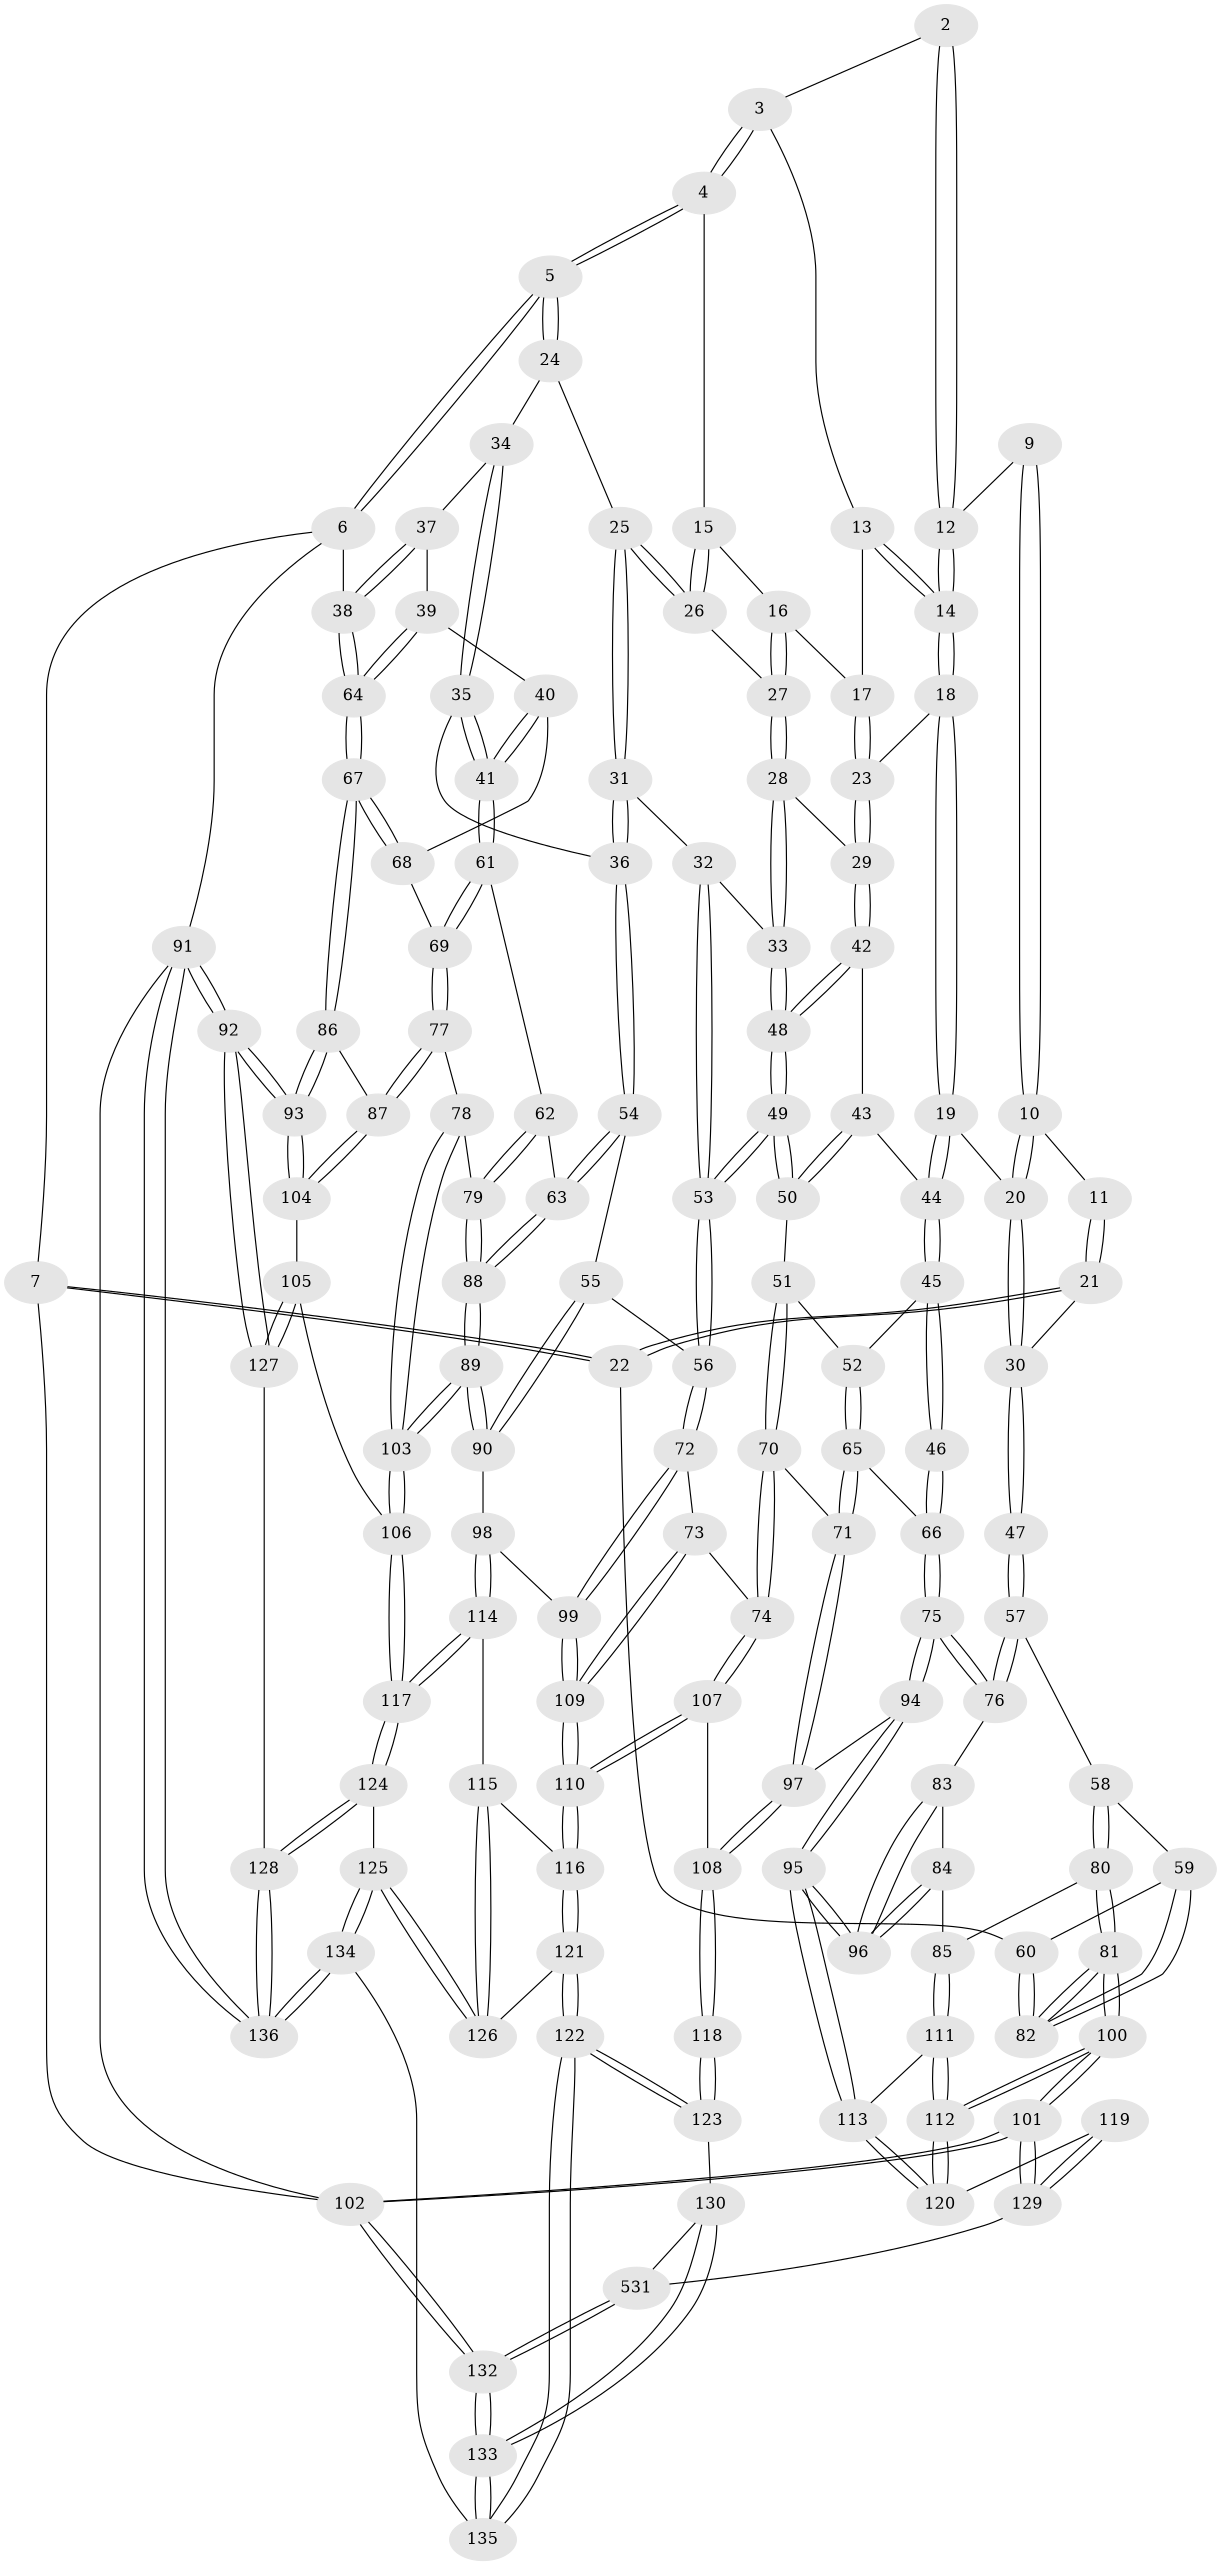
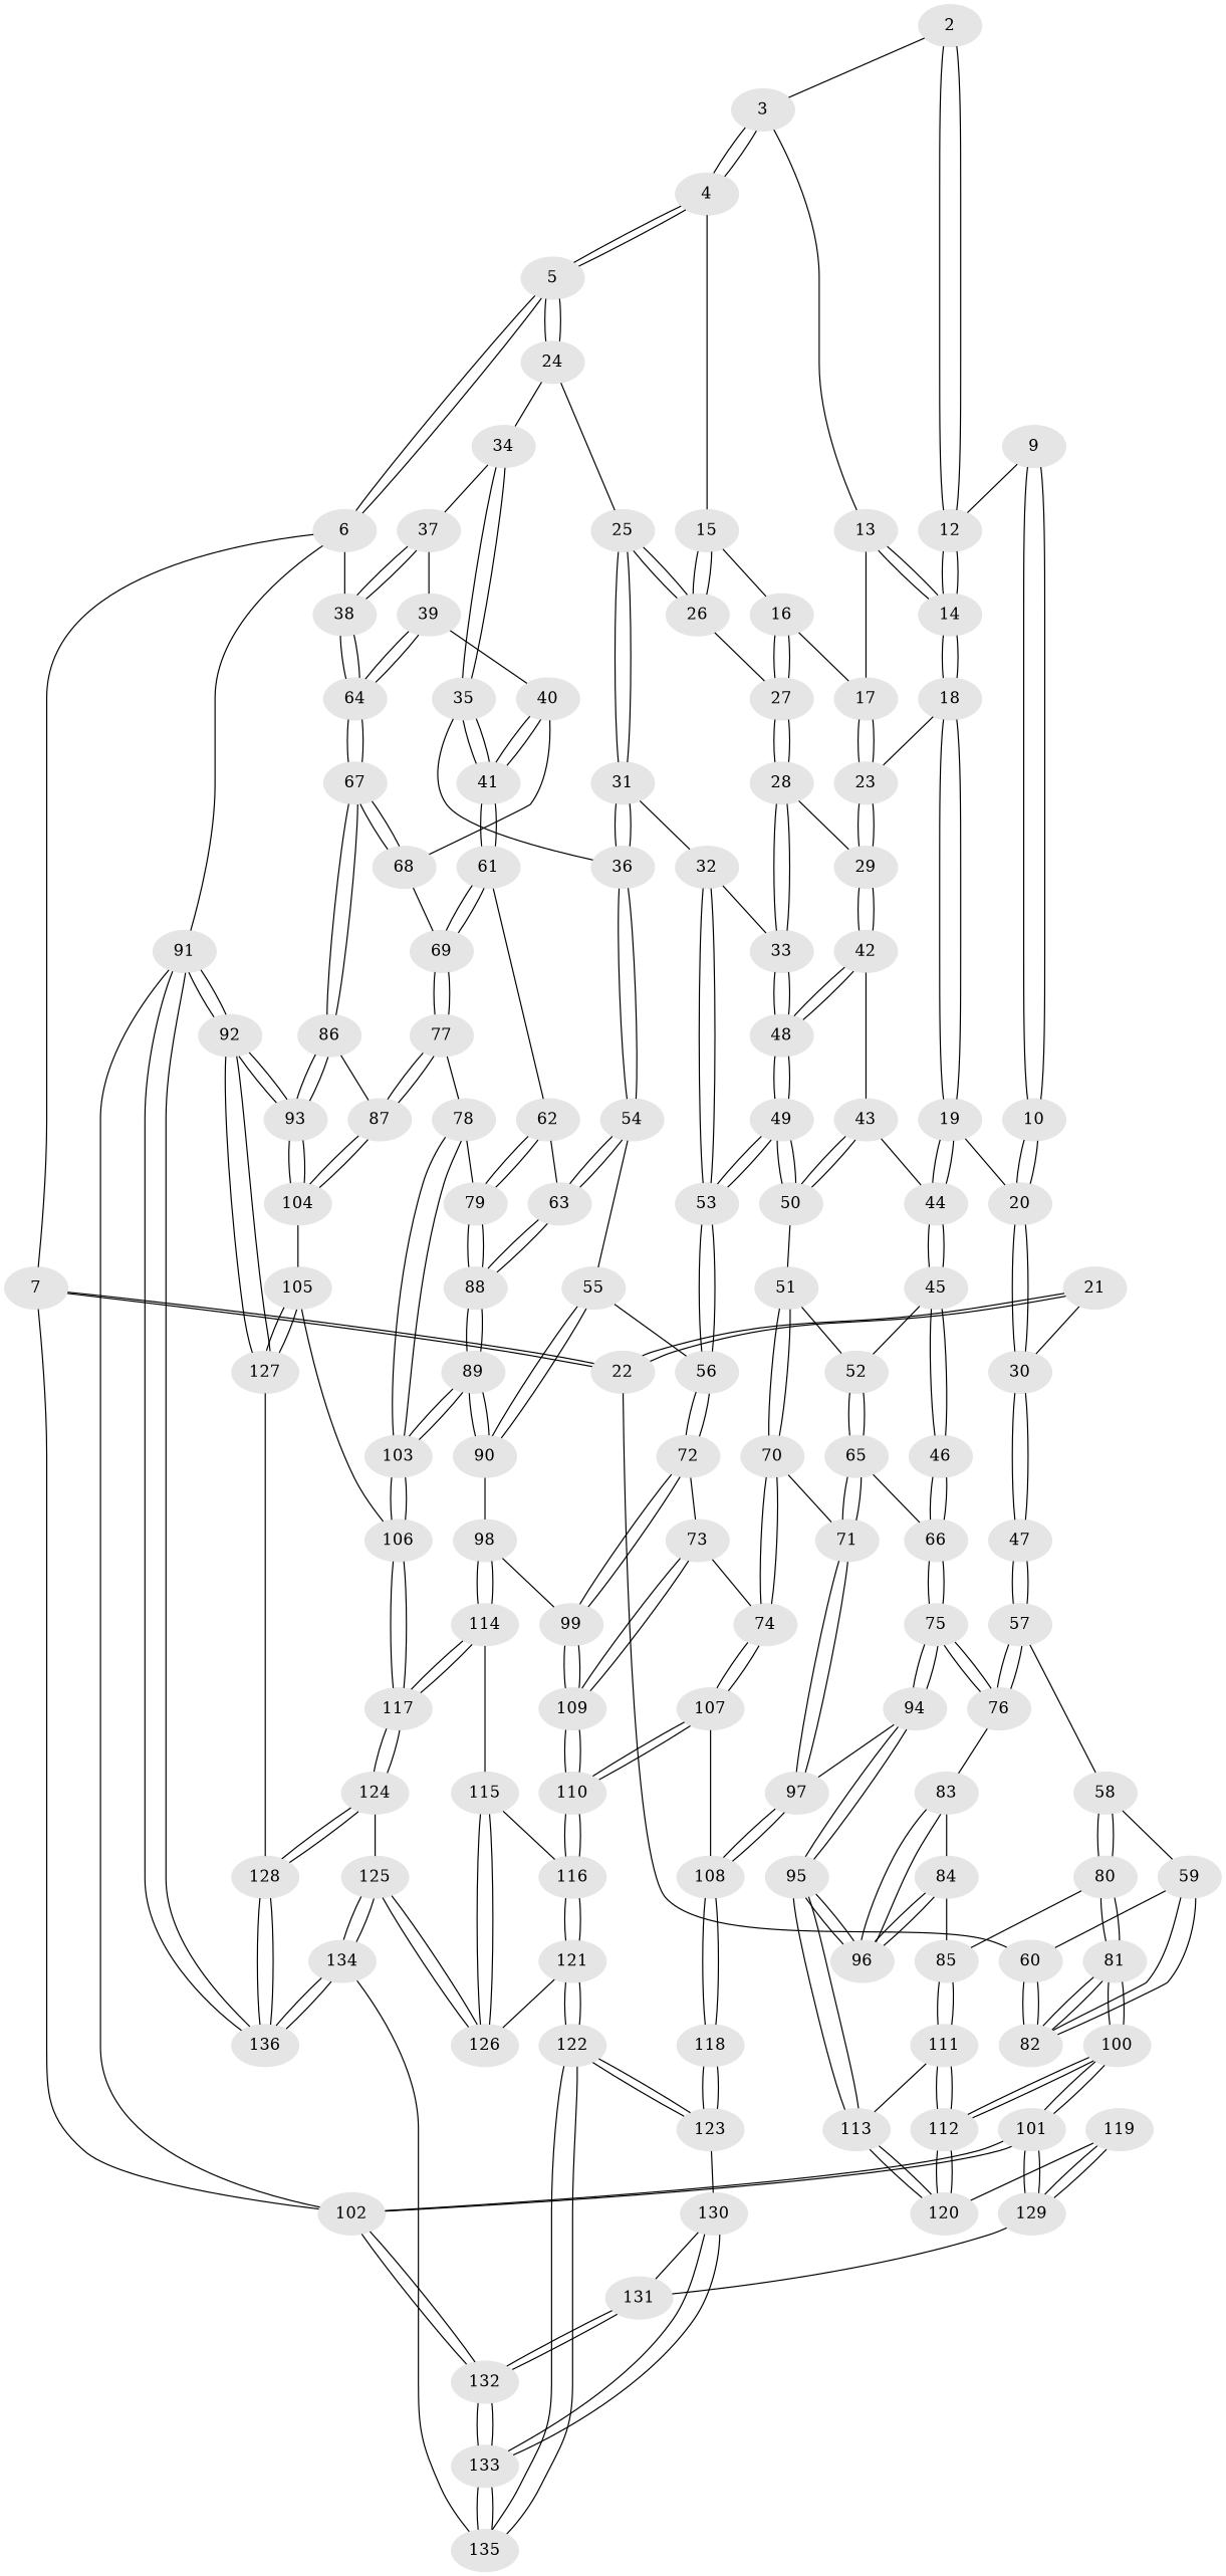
  graph {
    node [color=gray90 style=filled]
    2
    3
    12
    9
    10
    4
    13
    14
    5
    15
    17
    6
    24
    16
    26
    7
    38
    91
    25
    34
    22
    102
    64
    92
    136
    60
    132
-   11
    21
    20
    30
    18
    23
    19
    27
    28
    29
    44
    45
    47
    82
    42
    31
    35
    37
    32
    36
    33
    48
    43
    57
    53
    54
    56
    49
    41
    39
    61
    55
    63
    40
    67
    68
    69
    62
    50
    51
    46
    52
    66
    65
    75
    58
    76
    70
    71
    74
    72
    90
    88
    98
    73
    99
    59
    80
    83
    81
    85
    79
    77
    89
    86
    97
    94
    87
    93
    78
    107
    108
    109
    110
    95
    84
    96
    103
    104
    106
    100
    111
    101
    112
    113
    105
    114
    127
    128
    120
    118
    117
    115
    129
-   131 [label=531]
+   131
    133
    124
    116
    123
    121
    126
    122
    125
    119
    130
    135
    134
    2 -- 3
    2 -- 12
    2 -- 12
    3 -- 4
    3 -- 4
    3 -- 13
    12 -- 14
    12 -- 14
    9 -- 12
    9 -- 10
    9 -- 10
-   10 -- 11
    10 -- 20
    10 -- 20
    4 -- 5
    4 -- 5
    4 -- 15
    13 -- 14
    13 -- 14
    13 -- 17
    14 -- 18
    14 -- 18
    5 -- 6
    5 -- 6
    5 -- 24
    5 -- 24
    15 -- 16
    15 -- 26
    15 -- 26
    17 -- 23
    17 -- 23
    6 -- 7
    6 -- 38
    6 -- 91
    24 -- 25
    24 -- 34
    16 -- 17
    16 -- 27
    16 -- 27
    26 -- 27
    7 -- 22
    7 -- 22
    7 -- 102
    38 -- 64
    38 -- 64
    91 -- 102
    91 -- 92
    91 -- 92
    91 -- 136
    91 -- 136
    25 -- 26
    25 -- 26
    25 -- 31
    25 -- 31
    34 -- 35
    34 -- 35
    34 -- 37
    22 -- 60
    102 -- 132
    102 -- 132
    64 -- 67
    64 -- 67
    92 -- 93
    92 -- 93
    92 -- 127
    92 -- 127
    60 -- 82
    60 -- 82
    132 -- 133
    132 -- 133
-   11 -- 21
-   11 -- 21
    21 -- 22
    21 -- 22
    21 -- 30
    20 -- 30
    20 -- 30
    30 -- 47
    30 -- 47
    18 -- 23
    18 -- 19
    18 -- 19
    23 -- 29
    23 -- 29
    19 -- 20
    19 -- 44
    19 -- 44
    27 -- 28
    27 -- 28
    28 -- 29
    28 -- 33
    28 -- 33
    29 -- 42
    29 -- 42
    44 -- 45
    44 -- 45
    45 -- 46
    45 -- 46
    45 -- 52
    47 -- 57
    47 -- 57
    42 -- 48
    42 -- 48
    42 -- 43
    31 -- 32
    31 -- 36
    31 -- 36
    35 -- 36
    35 -- 41
    35 -- 41
    37 -- 38
    37 -- 38
    37 -- 39
    32 -- 33
    32 -- 53
    32 -- 53
    36 -- 54
    36 -- 54
    33 -- 48
    33 -- 48
    48 -- 49
    48 -- 49
    43 -- 44
    43 -- 50
    43 -- 50
    57 -- 58
    57 -- 76
    57 -- 76
    53 -- 56
    53 -- 56
    54 -- 55
    54 -- 63
    54 -- 63
    56 -- 72
    56 -- 72
    49 -- 53
    49 -- 53
    49 -- 50
    49 -- 50
    41 -- 61
    41 -- 61
    39 -- 64
    39 -- 64
    39 -- 40
    61 -- 69
    61 -- 69
    61 -- 62
    55 -- 56
    55 -- 90
    55 -- 90
    63 -- 88
    63 -- 88
    40 -- 41
    40 -- 41
    40 -- 68
    67 -- 68
    67 -- 68
    67 -- 86
    67 -- 86
    68 -- 69
    69 -- 77
    69 -- 77
    62 -- 63
    62 -- 79
    62 -- 79
    50 -- 51
    51 -- 52
    51 -- 70
    51 -- 70
    46 -- 66
    46 -- 66
    52 -- 65
    52 -- 65
    66 -- 75
    66 -- 75
    65 -- 66
    65 -- 71
    65 -- 71
    75 -- 76
    75 -- 76
    75 -- 94
    75 -- 94
    58 -- 59
    58 -- 80
    58 -- 80
    76 -- 83
    70 -- 71
    70 -- 74
    70 -- 74
    71 -- 97
    71 -- 97
    74 -- 107
    74 -- 107
    72 -- 73
    72 -- 99
    72 -- 99
    90 -- 98
    88 -- 89
    88 -- 89
    98 -- 99
    98 -- 114
    98 -- 114
    73 -- 74
    73 -- 109
    73 -- 109
    99 -- 109
    99 -- 109
    59 -- 60
    59 -- 82
    59 -- 82
    80 -- 81
    80 -- 81
    80 -- 85
    83 -- 84
    83 -- 96
    83 -- 96
    81 -- 82
    81 -- 82
    81 -- 100
    81 -- 100
    85 -- 111
    85 -- 111
    79 -- 88
    79 -- 88
    77 -- 87
    77 -- 87
    77 -- 78
    89 -- 90
    89 -- 90
    89 -- 103
    89 -- 103
    86 -- 87
    86 -- 93
    86 -- 93
    97 -- 108
    97 -- 108
    94 -- 97
    94 -- 95
    94 -- 95
    87 -- 104
    87 -- 104
    93 -- 104
    93 -- 104
    78 -- 79
    78 -- 103
    78 -- 103
    107 -- 108
    107 -- 110
    107 -- 110
    108 -- 118
    108 -- 118
    109 -- 110
    109 -- 110
    110 -- 116
    110 -- 116
    95 -- 96
    95 -- 96
    95 -- 113
    95 -- 113
    84 -- 85
    84 -- 96
    84 -- 96
    103 -- 106
    103 -- 106
    104 -- 105
    106 -- 117
    106 -- 117
    100 -- 101
    100 -- 101
    100 -- 112
    100 -- 112
    111 -- 112
    111 -- 112
    111 -- 113
    101 -- 102
    101 -- 102
    101 -- 129
    101 -- 129
    112 -- 120
    112 -- 120
    113 -- 120
    113 -- 120
    105 -- 106
    105 -- 127
    105 -- 127
    114 -- 117
    114 -- 117
    114 -- 115
    127 -- 128
    128 -- 136
    128 -- 136
    118 -- 123
    118 -- 123
    117 -- 124
    117 -- 124
    115 -- 116
    115 -- 126
    115 -- 126
    129 -- 131
    131 -- 132
    131 -- 132
    133 -- 135
    133 -- 135
    124 -- 128
    124 -- 128
    124 -- 125
    116 -- 121
    116 -- 121
    123 -- 130
    121 -- 126
    121 -- 122
    121 -- 122
    122 -- 123
    122 -- 123
    122 -- 135
    122 -- 135
    125 -- 126
    125 -- 126
    125 -- 134
    125 -- 134
    119 -- 120
    119 -- 129
    119 -- 129
    130 -- 131
    130 -- 133
    130 -- 133
    134 -- 136
    134 -- 136
    134 -- 135
  }
